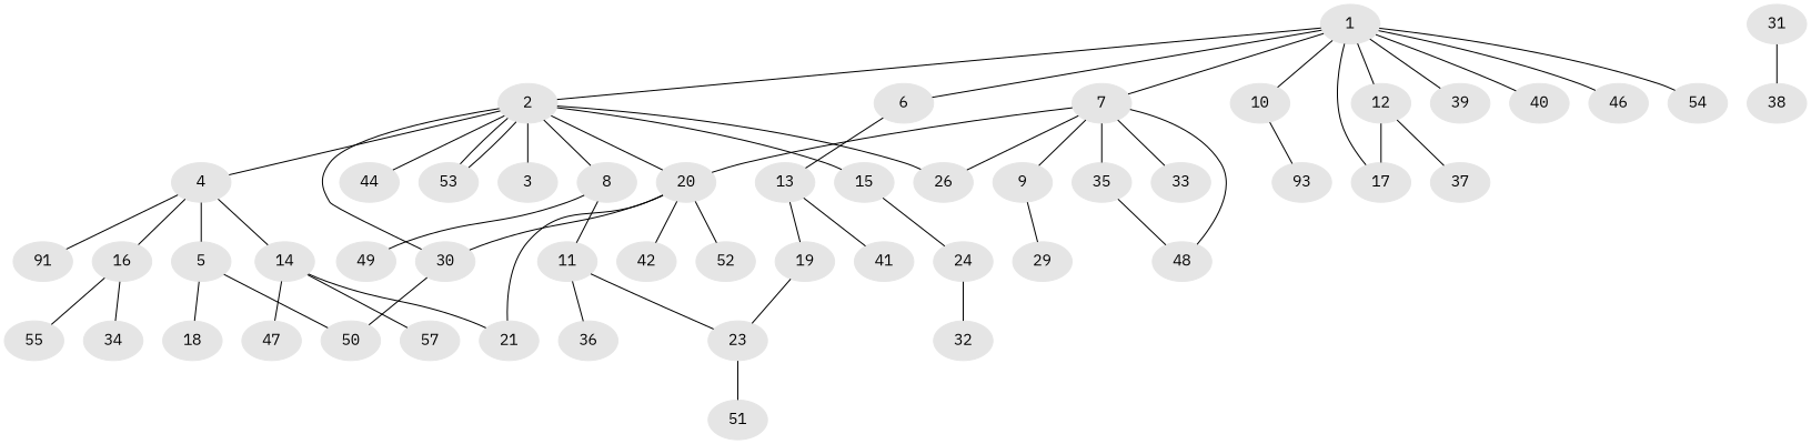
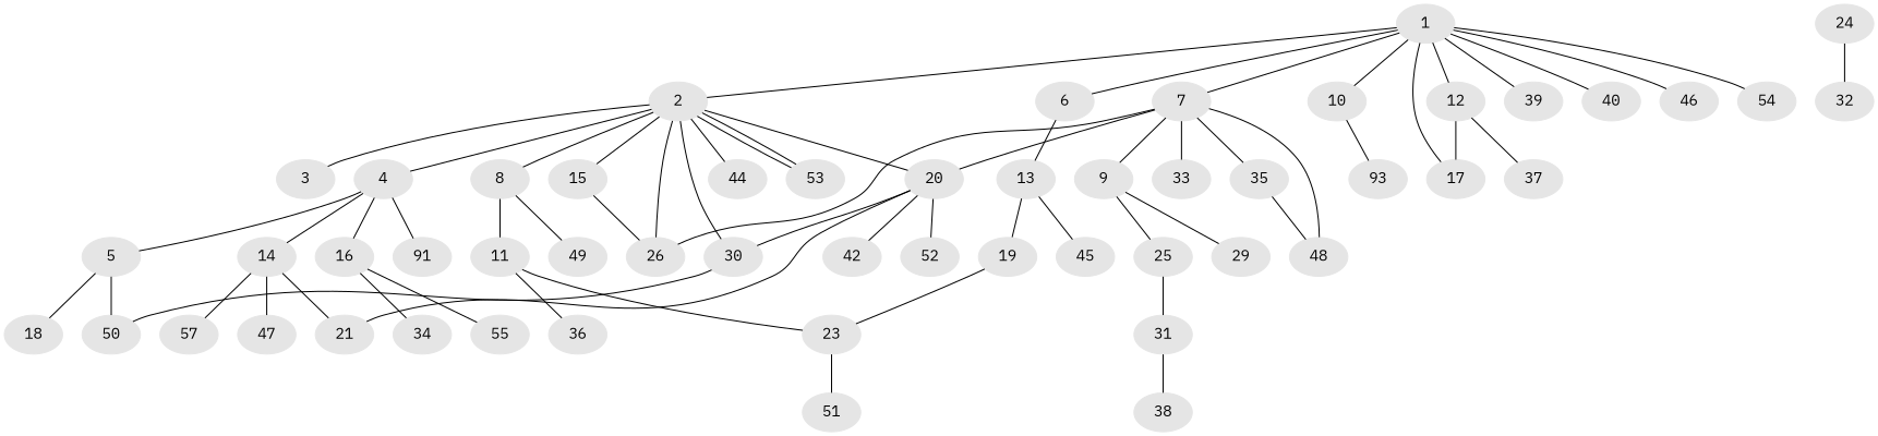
  graph {
    fontname="IBM Plex Mono"
    node [color=gray90 fontname="IBM Plex Mono" style=filled]
    edge [fontname="IBM Plex Mono"]
    1
    2
    6
    7
    10
    12
    17
    39
    40
    46
    54
    3
    4
    8
    15
    20
    26
    30
    44
    53
    13
    9
    33
    35
    48
    n26 [label=93]
    37
    5
    14
    16
    n31 [label=91]
    11
    49
    24
    21
    42
    52
    50
    18
    n40 [label=57]
    47
    34
    55
    19
-   45 [label=41]
+   45
+   25
    29
    23
    36
    31
    51
    32
    38
    1 -- 2
    1 -- 6
    1 -- 7
    1 -- 10
    1 -- 12
    1 -- 17
    1 -- 39
    1 -- 40
    1 -- 46
    1 -- 54
    2 -- 3
    2 -- 4
    2 -- 8
    2 -- 15
    2 -- 20
    2 -- 26
    2 -- 30
    2 -- 44
    2 -- 53
    2 -- 53
    6 -- 13
    7 -- 20
    7 -- 26
    7 -- 9
    7 -- 33
    7 -- 35
    7 -- 48
    10 -- n26
    12 -- 17
    12 -- 37
    4 -- 5
    4 -- 14
    4 -- 16
    4 -- n31
    8 -- 11
    8 -- 49
-   15 -- 24
+   15 -- 26
    20 -- 30
    20 -- 21
    20 -- 42
    20 -- 52
    30 -- 50
    13 -- 19
    13 -- 45
+   9 -- 25
    9 -- 29
    35 -- 48
    5 -- 50
    5 -- 18
    14 -- 21
    14 -- n40
    14 -- 47
    16 -- 34
    16 -- 55
    11 -- 23
    11 -- 36
    24 -- 32
    19 -- 23
+   25 -- 31
    23 -- 51
    31 -- 38
  }
